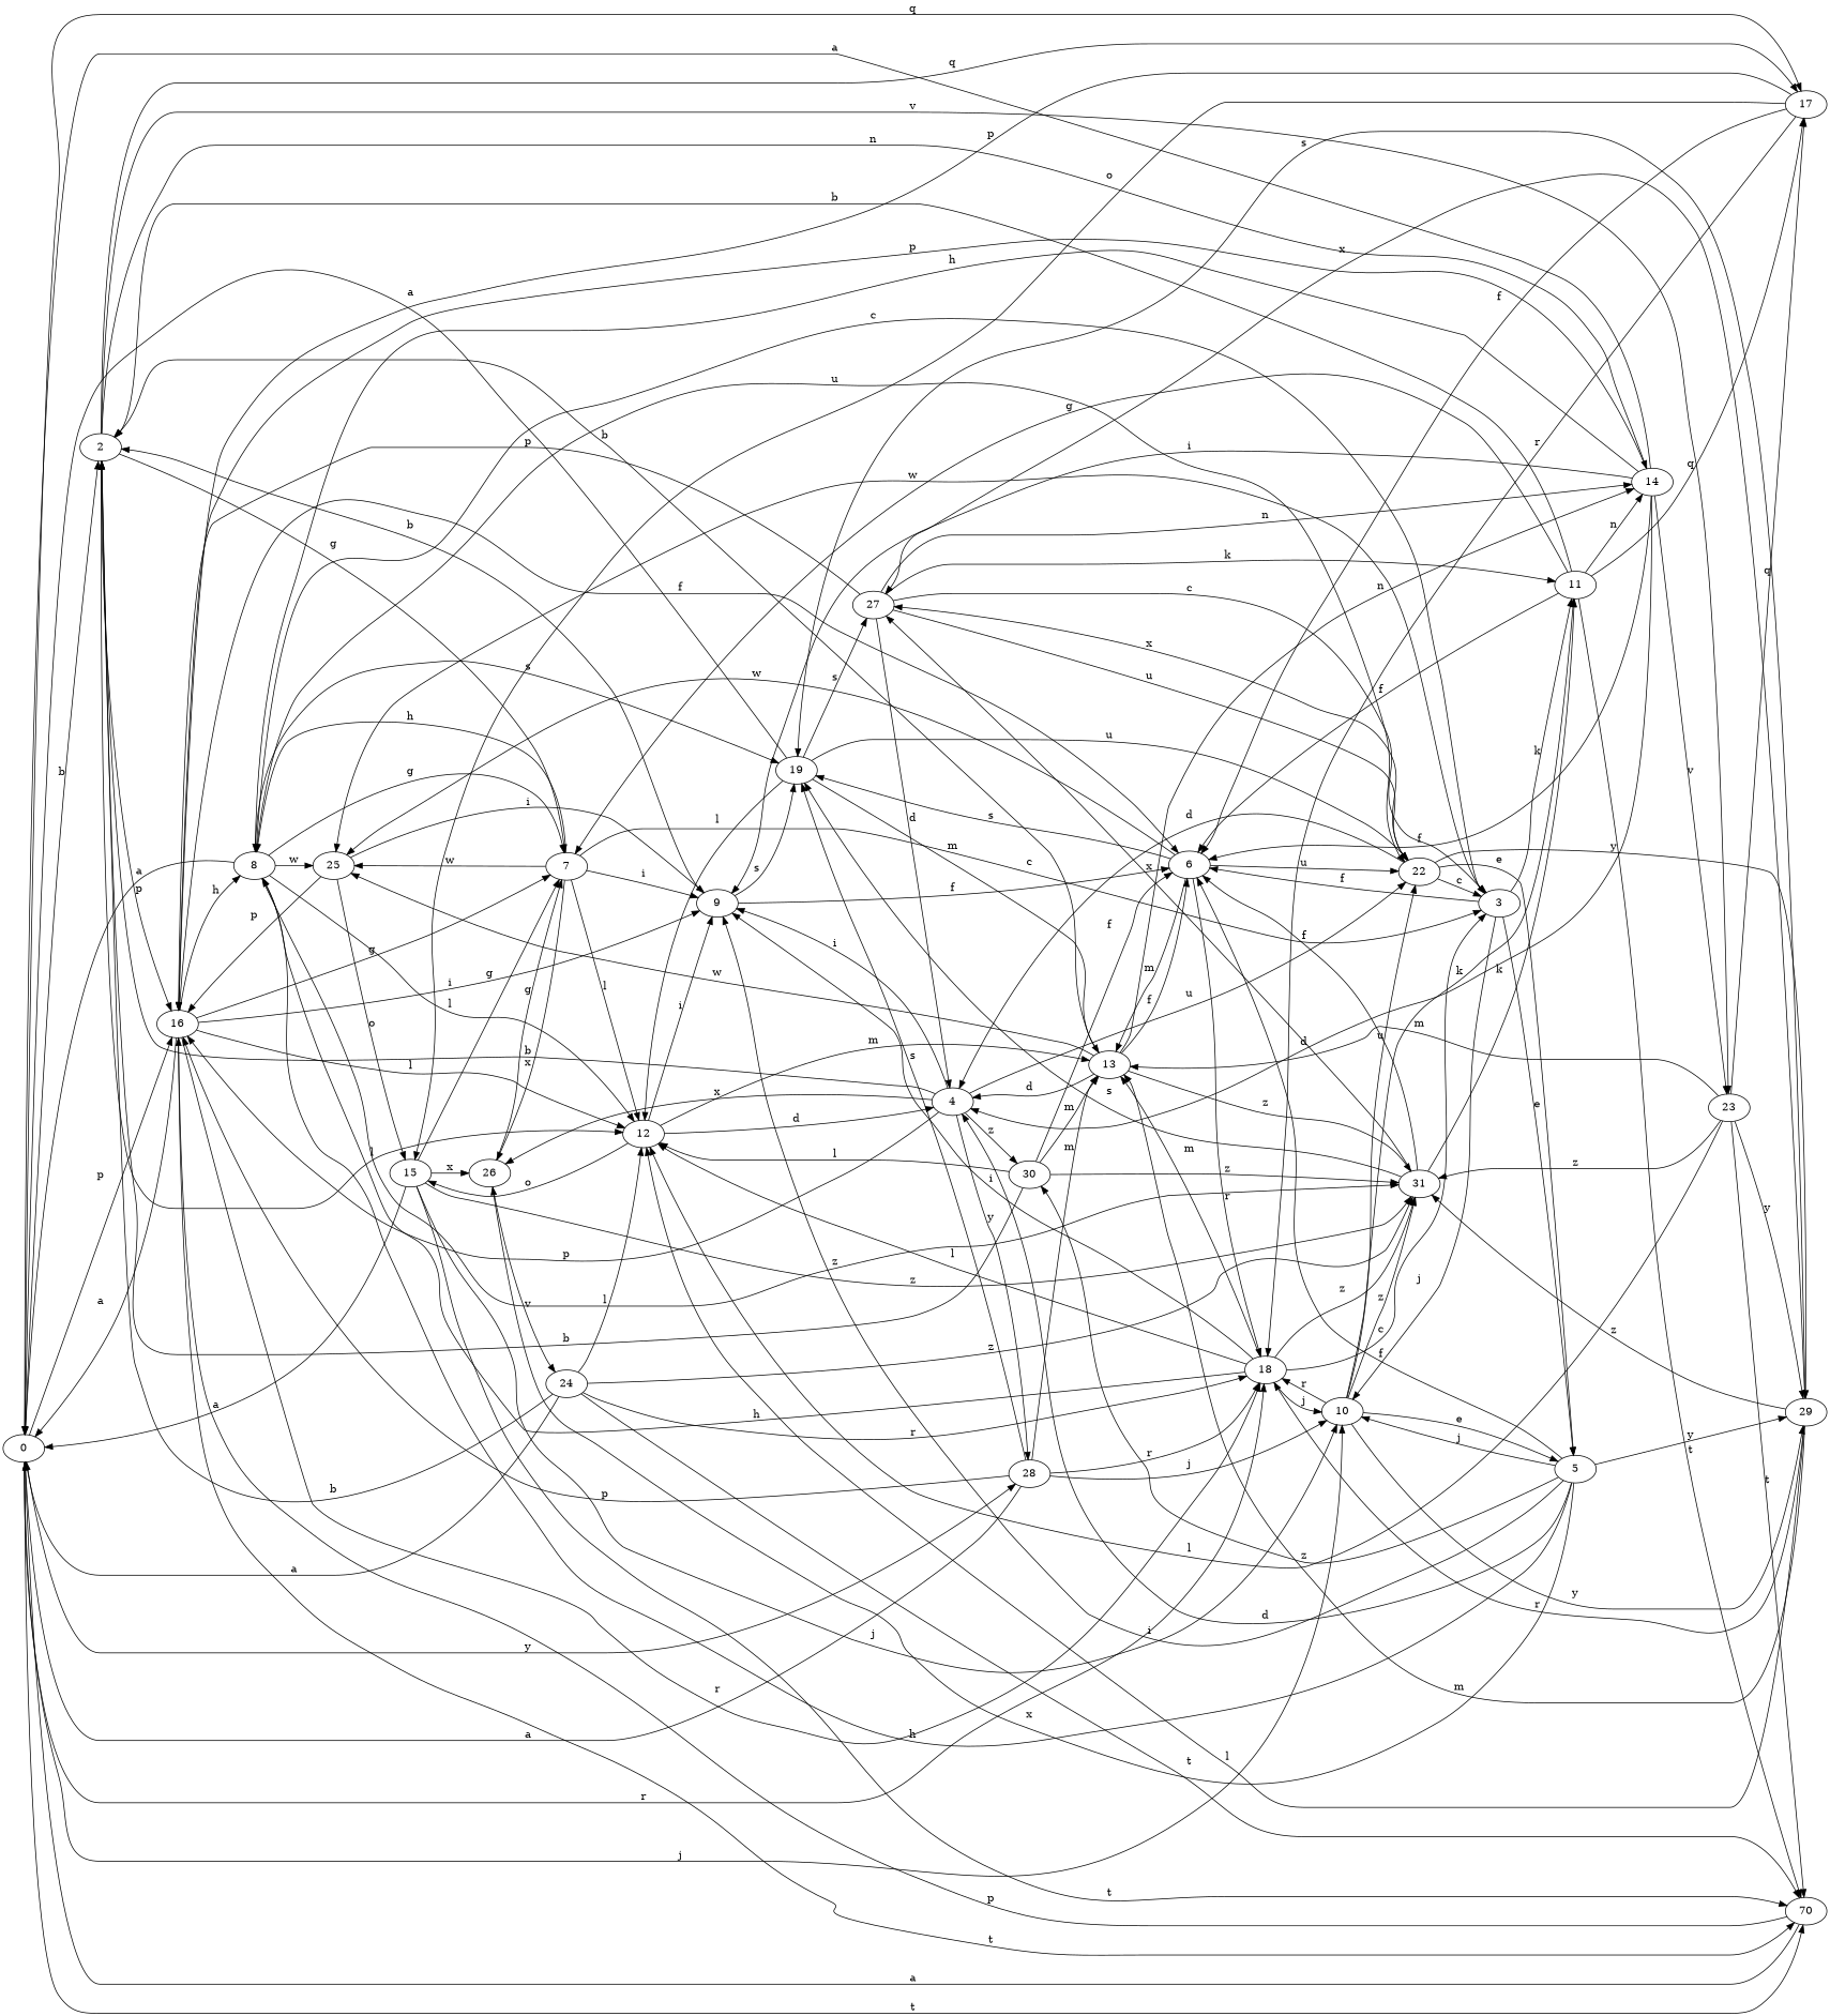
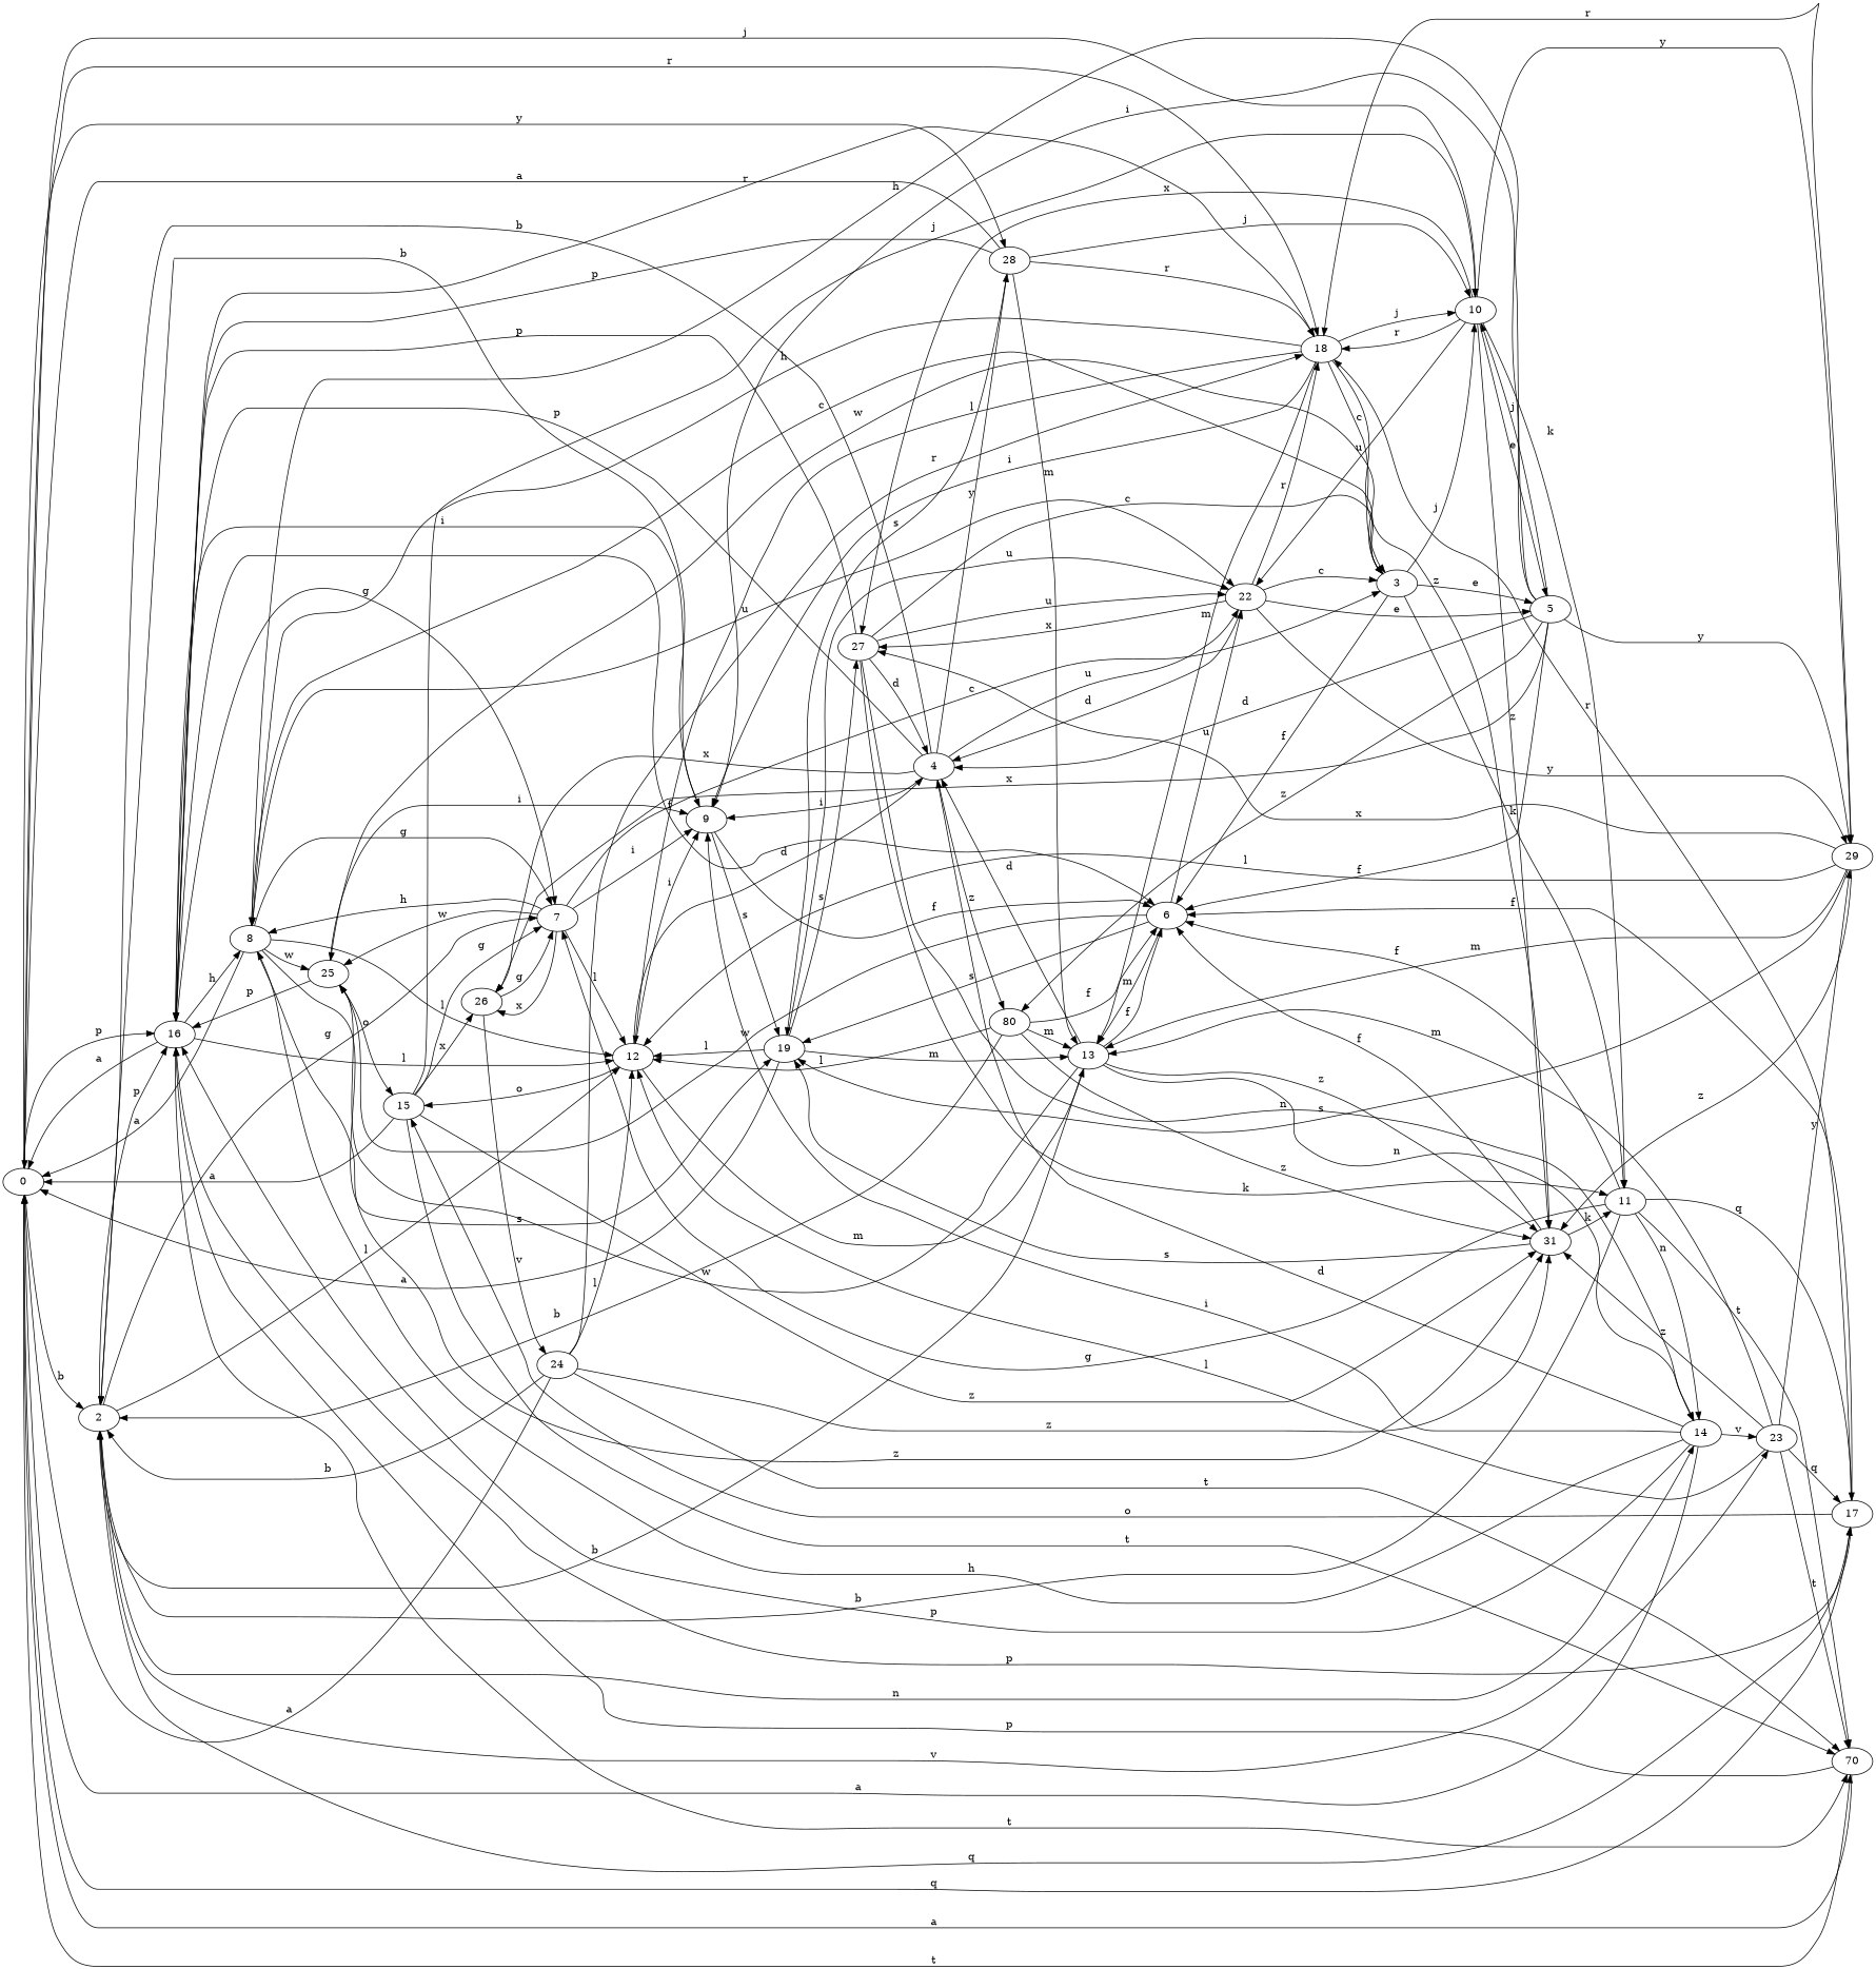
  strict digraph {
    rankdir=LR
    0
    2
    10
    16
    17
    18
    n7 [label=70]
    28
    7
    12
    14
    23
    5
    11
    22
    29
    31
    6
    9
    8
    15
    3
    13
    19
    25
    26
    4
-   30
+   30 [label=80]
    27
    24
    0 -> 2 [label=b]
    0 -> 10 [label=j]
    0 -> 16 [label=p]
    0 -> 17 [label=q]
    0 -> 18 [label=r]
    0 -> n7 [label=t]
    0 -> 28 [label=y]
    2 -> 16 [label=p]
    2 -> 17 [label=q]
    2 -> 7 [label=g]
    2 -> 12 [label=l]
    2 -> 14 [label=n]
    2 -> 23 [label=v]
    10 -> 18 [label=r]
    10 -> 5 [label=e]
    10 -> 11 [label=k]
    10 -> 22 [label=u]
    10 -> 29 [label=y]
    10 -> 31 [label=z]
    16 -> 0 [label=a]
    16 -> 18 [label=r]
    16 -> n7 [label=t]
    16 -> 7 [label=g]
    16 -> 12 [label=l]
    16 -> 6 [label=f]
    16 -> 9 [label=i]
    16 -> 8 [label=h]
    17 -> 16 [label=p]
    17 -> 18 [label=r]
    17 -> 6 [label=f]
    17 -> 15 [label=o]
    18 -> 10 [label=j]
    18 -> 12 [label=l]
    18 -> 31 [label=z]
    18 -> 9 [label=i]
    18 -> 8 [label=h]
    18 -> 3 [label=c]
    18 -> 13 [label=m]
    n7 -> 0 [label=a]
    n7 -> 16 [label=p]
    28 -> 0 [label=a]
    28 -> 10 [label=j]
    28 -> 16 [label=p]
    28 -> 18 [label=r]
    28 -> 13 [label=m]
    28 -> 19 [label=s]
    7 -> 12 [label=l]
    7 -> 9 [label=i]
    7 -> 8 [label=h]
    7 -> 3 [label=c]
    7 -> 25 [label=w]
    7 -> 26 [label=x]
    12 -> 9 [label=i]
    12 -> 15 [label=o]
    12 -> 13 [label=m]
    12 -> 4 [label=d]
    14 -> 0 [label=a]
    14 -> 16 [label=p]
    14 -> 23 [label=v]
-   14 -> 6 [label=f]
    14 -> 9 [label=i]
    14 -> 8 [label=h]
    14 -> 4 [label=d]
    23 -> 17 [label=q]
    23 -> n7 [label=t]
    23 -> 12 [label=l]
    23 -> 29 [label=y]
    23 -> 31 [label=z]
    23 -> 13 [label=m]
    5 -> 10 [label=j]
    5 -> 29 [label=y]
    5 -> 6 [label=f]
    5 -> 9 [label=i]
    5 -> 8 [label=h]
    5 -> 26 [label=x]
    5 -> 4 [label=d]
    5 -> 30 [label=z]
    11 -> 2 [label=b]
    11 -> 17 [label=q]
    11 -> n7 [label=t]
    11 -> 7 [label=g]
    11 -> 14 [label=n]
    11 -> 6 [label=f]
    22 -> 5 [label=e]
    22 -> 29 [label=y]
    22 -> 3 [label=c]
    22 -> 4 [label=d]
    22 -> 27 [label=x]
    29 -> 18 [label=r]
    29 -> 12 [label=l]
    29 -> 31 [label=z]
    29 -> 13 [label=m]
    29 -> 19 [label=s]
    29 -> 27 [label=x]
    31 -> 11 [label=k]
    31 -> 6 [label=f]
    31 -> 19 [label=s]
-   31 -> 27 [label=x]
-   6 -> 18 [label=r]
+   10 -> 27 [label=x]
+   22 -> 18 [label=r]
    6 -> 22 [label=u]
    6 -> 13 [label=m]
    6 -> 19 [label=s]
    6 -> 25 [label=w]
    9 -> 2 [label=b]
    9 -> 6 [label=f]
    9 -> 19 [label=s]
    8 -> 0 [label=a]
    8 -> 7 [label=g]
    8 -> 12 [label=l]
    8 -> 22 [label=u]
    8 -> 31 [label=z]
    8 -> 3 [label=c]
    8 -> 19 [label=s]
    8 -> 25 [label=w]
    15 -> 0 [label=a]
    15 -> 10 [label=j]
    15 -> n7 [label=t]
    15 -> 7 [label=g]
    15 -> 31 [label=z]
    15 -> 26 [label=x]
    3 -> 10 [label=j]
    3 -> 5 [label=e]
    3 -> 11 [label=k]
    3 -> 6 [label=f]
    3 -> 25 [label=w]
    13 -> 2 [label=b]
    13 -> 14 [label=n]
    13 -> 31 [label=z]
    13 -> 6 [label=f]
    13 -> 25 [label=w]
    13 -> 4 [label=d]
    19 -> 0 [label=a]
    19 -> 12 [label=l]
    19 -> 22 [label=u]
    19 -> 13 [label=m]
    19 -> 27 [label=s]
    25 -> 16 [label=p]
    25 -> 9 [label=i]
    25 -> 15 [label=o]
    26 -> 7 [label=g]
    26 -> 24 [label=v]
    4 -> 2 [label=b]
    4 -> 16 [label=p]
    4 -> 28 [label=y]
    4 -> 22 [label=u]
    4 -> 9 [label=i]
    4 -> 26 [label=x]
    4 -> 30 [label=z]
    30 -> 2 [label=b]
    30 -> 12 [label=l]
    30 -> 31 [label=z]
    30 -> 6 [label=f]
    30 -> 13 [label=m]
    27 -> 16 [label=p]
    27 -> 14 [label=n]
    27 -> 11 [label=k]
    27 -> 22 [label=u]
    27 -> 3 [label=c]
    27 -> 4 [label=d]
    24 -> 0 [label=a]
    24 -> 2 [label=b]
    24 -> 18 [label=r]
    24 -> n7 [label=t]
    24 -> 12 [label=l]
    24 -> 31 [label=z]
  }
